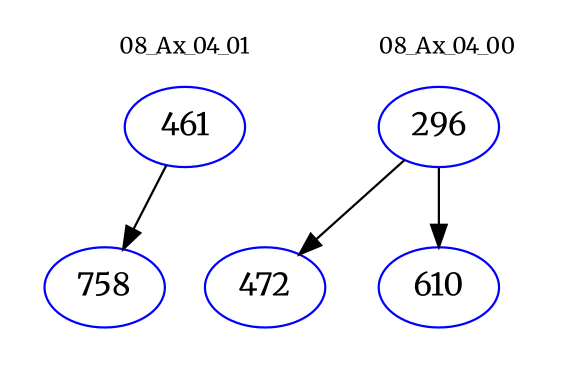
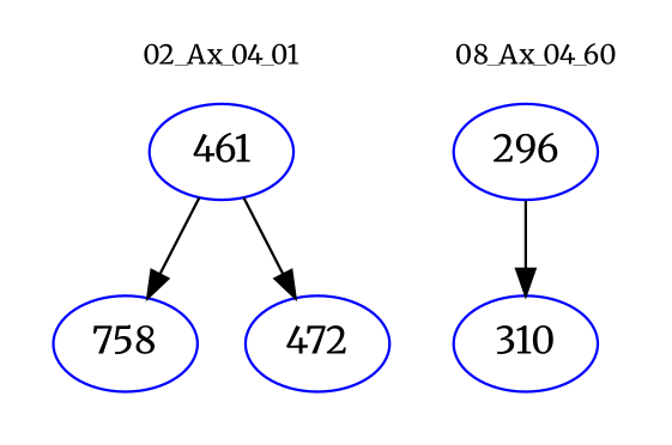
  digraph {
    fontname=Merriweather
    node [color=blue fontname=Merriweather]
    edge [color=black fontname=Merriweather]
    n1 [label=461]
    n2 [label=758]
    n3 [label=472]
    n4 [label=296]
-   n5 [label=610]
+   n5 [label=310]
    subgraph cluster_1 {
      color=white
      fontsize=10
-     label="08_Ax_04_01"
+     label="02_Ax_04_01"
      n1
      n2
      n3
    }
    subgraph cluster_2 {
      color=white
      fontsize=10
-     label="08_Ax_04_00"
+     label="08_Ax_04_60"
      n4
      n5
    }
    n1 -> n2
-   n4 -> n3
+   n1 -> n3
    n4 -> n5
  }
